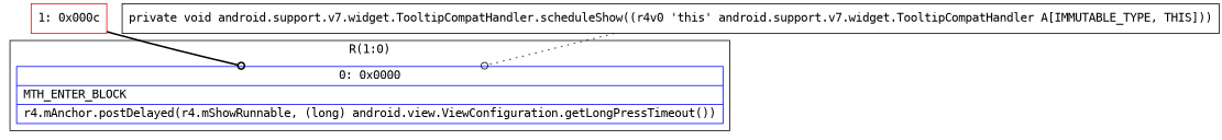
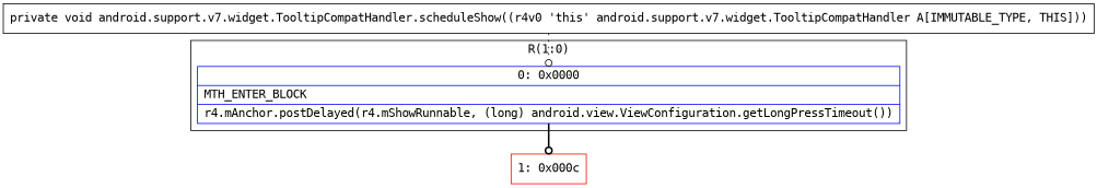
  digraph {
    fontname="DejaVu Sans Mono"
    node [shape=record fontname="DejaVu Sans Mono"]
    edge [arrowhead=odot fontname="DejaVu Sans Mono"]
    n1 [color=blue label="{0\:\ 0x0000|MTH_ENTER_BLOCK\l|r4.mAnchor.postDelayed(r4.mShowRunnable, (long) android.view.ViewConfiguration.getLongPressTimeout())\l}"]
    n2 [color=red label="{1\:\ 0x000c}"]
    n3 [label="{private void android.support.v7.widget.TooltipCompatHandler.scheduleShow((r4v0 'this' android.support.v7.widget.TooltipCompatHandler A[IMMUTABLE_TYPE, THIS])) }"]
    subgraph cluster_1 {
      label="R(1:0)"
      n1
    }
-   n2 -> n1 [style=bold]
+   n1 -> n2 [style=bold]
    n3 -> n1 [style=dotted]
  }
